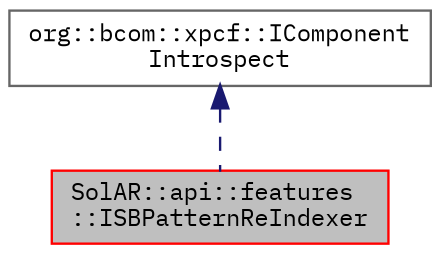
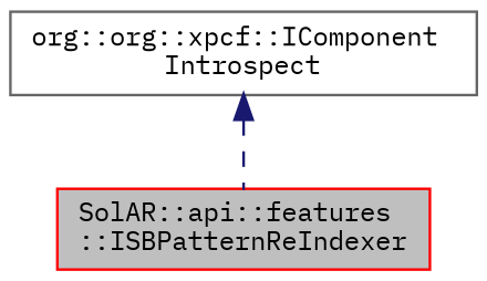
  digraph {
    fontname="IBM Plex Mono"
    node [fontname="IBM Plex Mono" fontsize=10 shape=record style=filled]
    n1 [color=red fillcolor=grey75 fontcolor=black height=0.2 label="SolAR::api::features\l::ISBPatternReIndexer" width=0.4]
-   n2 [color=gray40 fillcolor=white height=0.2 label="org::bcom::xpcf::IComponent\lIntrospect" width=0.4]
+   n2 [color=gray40 fillcolor=white height=0.2 label="org::org::xpcf::IComponent\lIntrospect" width=0.4]
    n2 -> n1 [color=midnightblue dir=back fontname="IBM Plex Mono" fontsize=10 labelfontname=Helvetica labelfontsize=10 style=dashed]
  }
